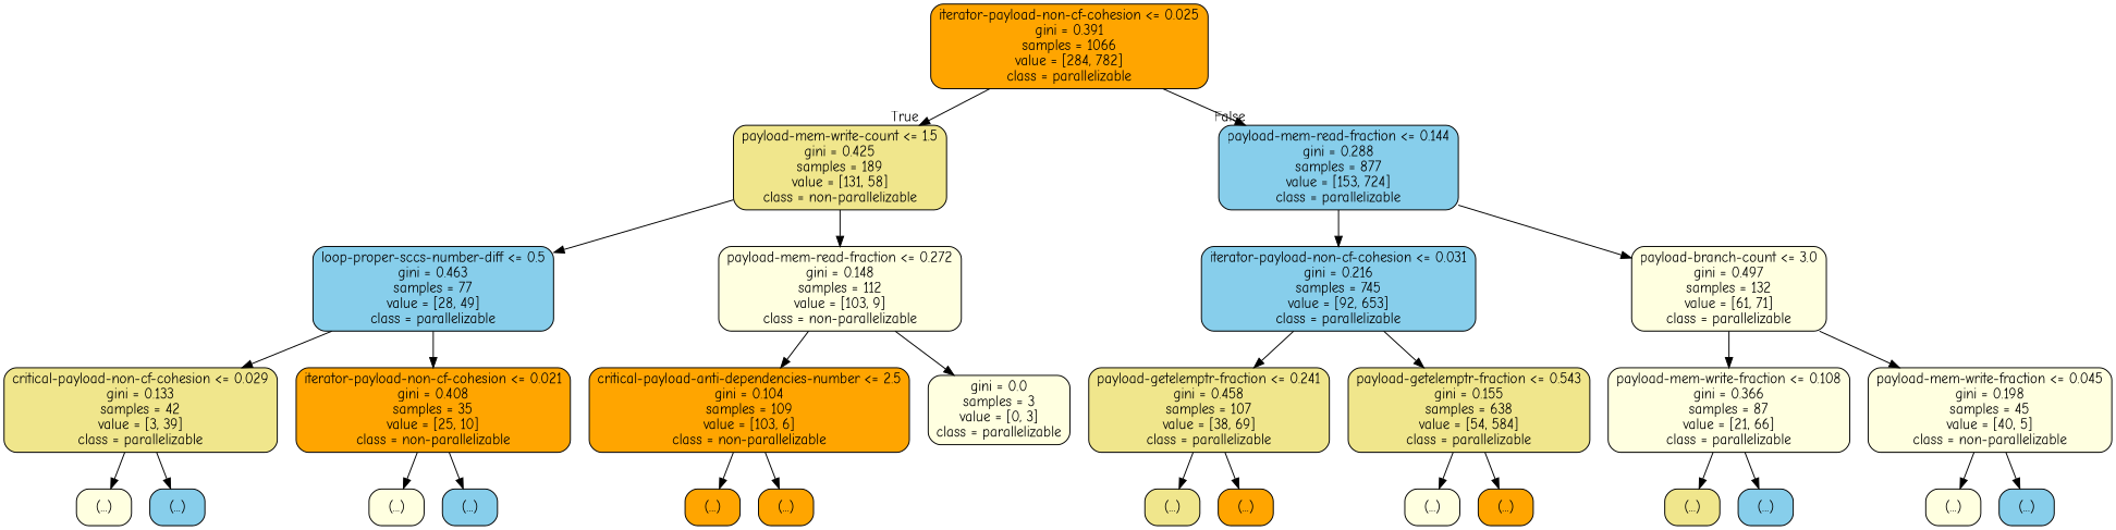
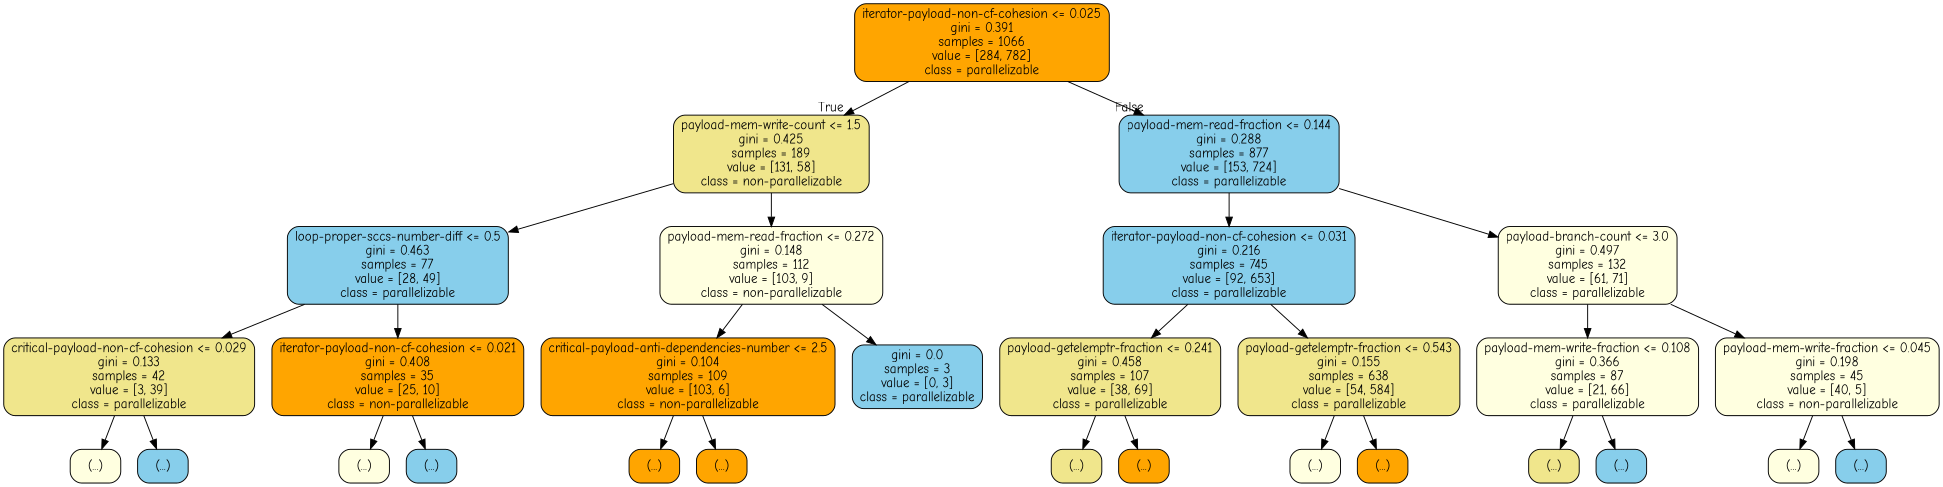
  digraph {
    fontname="Comic Neue"
    node [color=black fillcolor=skyblue fontname="Comic Neue" shape=box style="filled, rounded"]
    edge [fontname="Comic Neue"]
    n1 [fillcolor=orange label="iterator-payload-non-cf-cohesion <= 0.025\ngini = 0.391\nsamples = 1066\nvalue = [284, 782]\nclass = parallelizable"]
    n2 [fillcolor=khaki label="payload-mem-write-count <= 1.5\ngini = 0.425\nsamples = 189\nvalue = [131, 58]\nclass = non-parallelizable"]
    n3 [label="payload-mem-read-fraction <= 0.144\ngini = 0.288\nsamples = 877\nvalue = [153, 724]\nclass = parallelizable"]
    n4 [label="loop-proper-sccs-number-diff <= 0.5\ngini = 0.463\nsamples = 77\nvalue = [28, 49]\nclass = parallelizable"]
    n5 [fillcolor=lightyellow label="payload-mem-read-fraction <= 0.272\ngini = 0.148\nsamples = 112\nvalue = [103, 9]\nclass = non-parallelizable"]
    n6 [fillcolor=khaki label="critical-payload-non-cf-cohesion <= 0.029\ngini = 0.133\nsamples = 42\nvalue = [3, 39]\nclass = parallelizable"]
    n7 [fillcolor=orange label="iterator-payload-non-cf-cohesion <= 0.021\ngini = 0.408\nsamples = 35\nvalue = [25, 10]\nclass = non-parallelizable"]
    n8 [fillcolor=lightyellow label="(...)"]
    n9 [label="(...)"]
    n10 [fillcolor=lightyellow label="(...)"]
    n11 [label="(...)"]
    n12 [fillcolor=orange label="critical-payload-anti-dependencies-number <= 2.5\ngini = 0.104\nsamples = 109\nvalue = [103, 6]\nclass = non-parallelizable"]
-   n13 [fillcolor=lightyellow label="gini = 0.0\nsamples = 3\nvalue = [0, 3]\nclass = parallelizable"]
+   n13 [label="gini = 0.0\nsamples = 3\nvalue = [0, 3]\nclass = parallelizable"]
    n14 [fillcolor=orange label="(...)"]
    n15 [fillcolor=orange label="(...)"]
    n16 [label="iterator-payload-non-cf-cohesion <= 0.031\ngini = 0.216\nsamples = 745\nvalue = [92, 653]\nclass = parallelizable"]
    n17 [fillcolor=lightyellow label="payload-branch-count <= 3.0\ngini = 0.497\nsamples = 132\nvalue = [61, 71]\nclass = parallelizable"]
    n18 [fillcolor=khaki label="payload-getelemptr-fraction <= 0.241\ngini = 0.458\nsamples = 107\nvalue = [38, 69]\nclass = parallelizable"]
    n19 [fillcolor=khaki label="payload-getelemptr-fraction <= 0.543\ngini = 0.155\nsamples = 638\nvalue = [54, 584]\nclass = parallelizable"]
    n20 [fillcolor=khaki label="(...)"]
    n21 [fillcolor=orange label="(...)"]
    n22 [fillcolor=lightyellow label="(...)"]
    n23 [fillcolor=orange label="(...)"]
    n24 [fillcolor=lightyellow label="payload-mem-write-fraction <= 0.108\ngini = 0.366\nsamples = 87\nvalue = [21, 66]\nclass = parallelizable"]
    n25 [fillcolor=lightyellow label="payload-mem-write-fraction <= 0.045\ngini = 0.198\nsamples = 45\nvalue = [40, 5]\nclass = non-parallelizable"]
    n26 [fillcolor=khaki label="(...)"]
    n27 [label="(...)"]
    n28 [fillcolor=lightyellow label="(...)"]
    n29 [label="(...)"]
    n1 -> n2 [headlabel=True labelangle=45 labeldistance=2.5]
    n1 -> n3 [headlabel=False labelangle=-45 labeldistance=2.5]
    n2 -> n4
    n2 -> n5
    n3 -> n16
    n3 -> n17
    n4 -> n6
    n4 -> n7
    n5 -> n12
    n5 -> n13
    n6 -> n8
    n6 -> n9
    n7 -> n10
    n7 -> n11
    n12 -> n14
    n12 -> n15
    n16 -> n18
    n16 -> n19
    n17 -> n24
    n17 -> n25
    n18 -> n20
    n18 -> n21
    n19 -> n22
    n19 -> n23
    n24 -> n26
    n24 -> n27
    n25 -> n28
    n25 -> n29
  }
